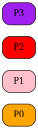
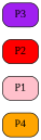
  digraph {
    rankdir=LR
    fontname="Liberation Serif"
    node [fontname="Liberation Serif" fontsize=16 shape=Mrecord style="filled,rounded"]
-   n1 [fillcolor=orange label=P0]
+   n1 [fillcolor=orange label=P4]
    n2 [fillcolor=pink label=P1]
    n3 [fillcolor=red label=P2]
    n4 [fillcolor=purple label=P3]
  }
